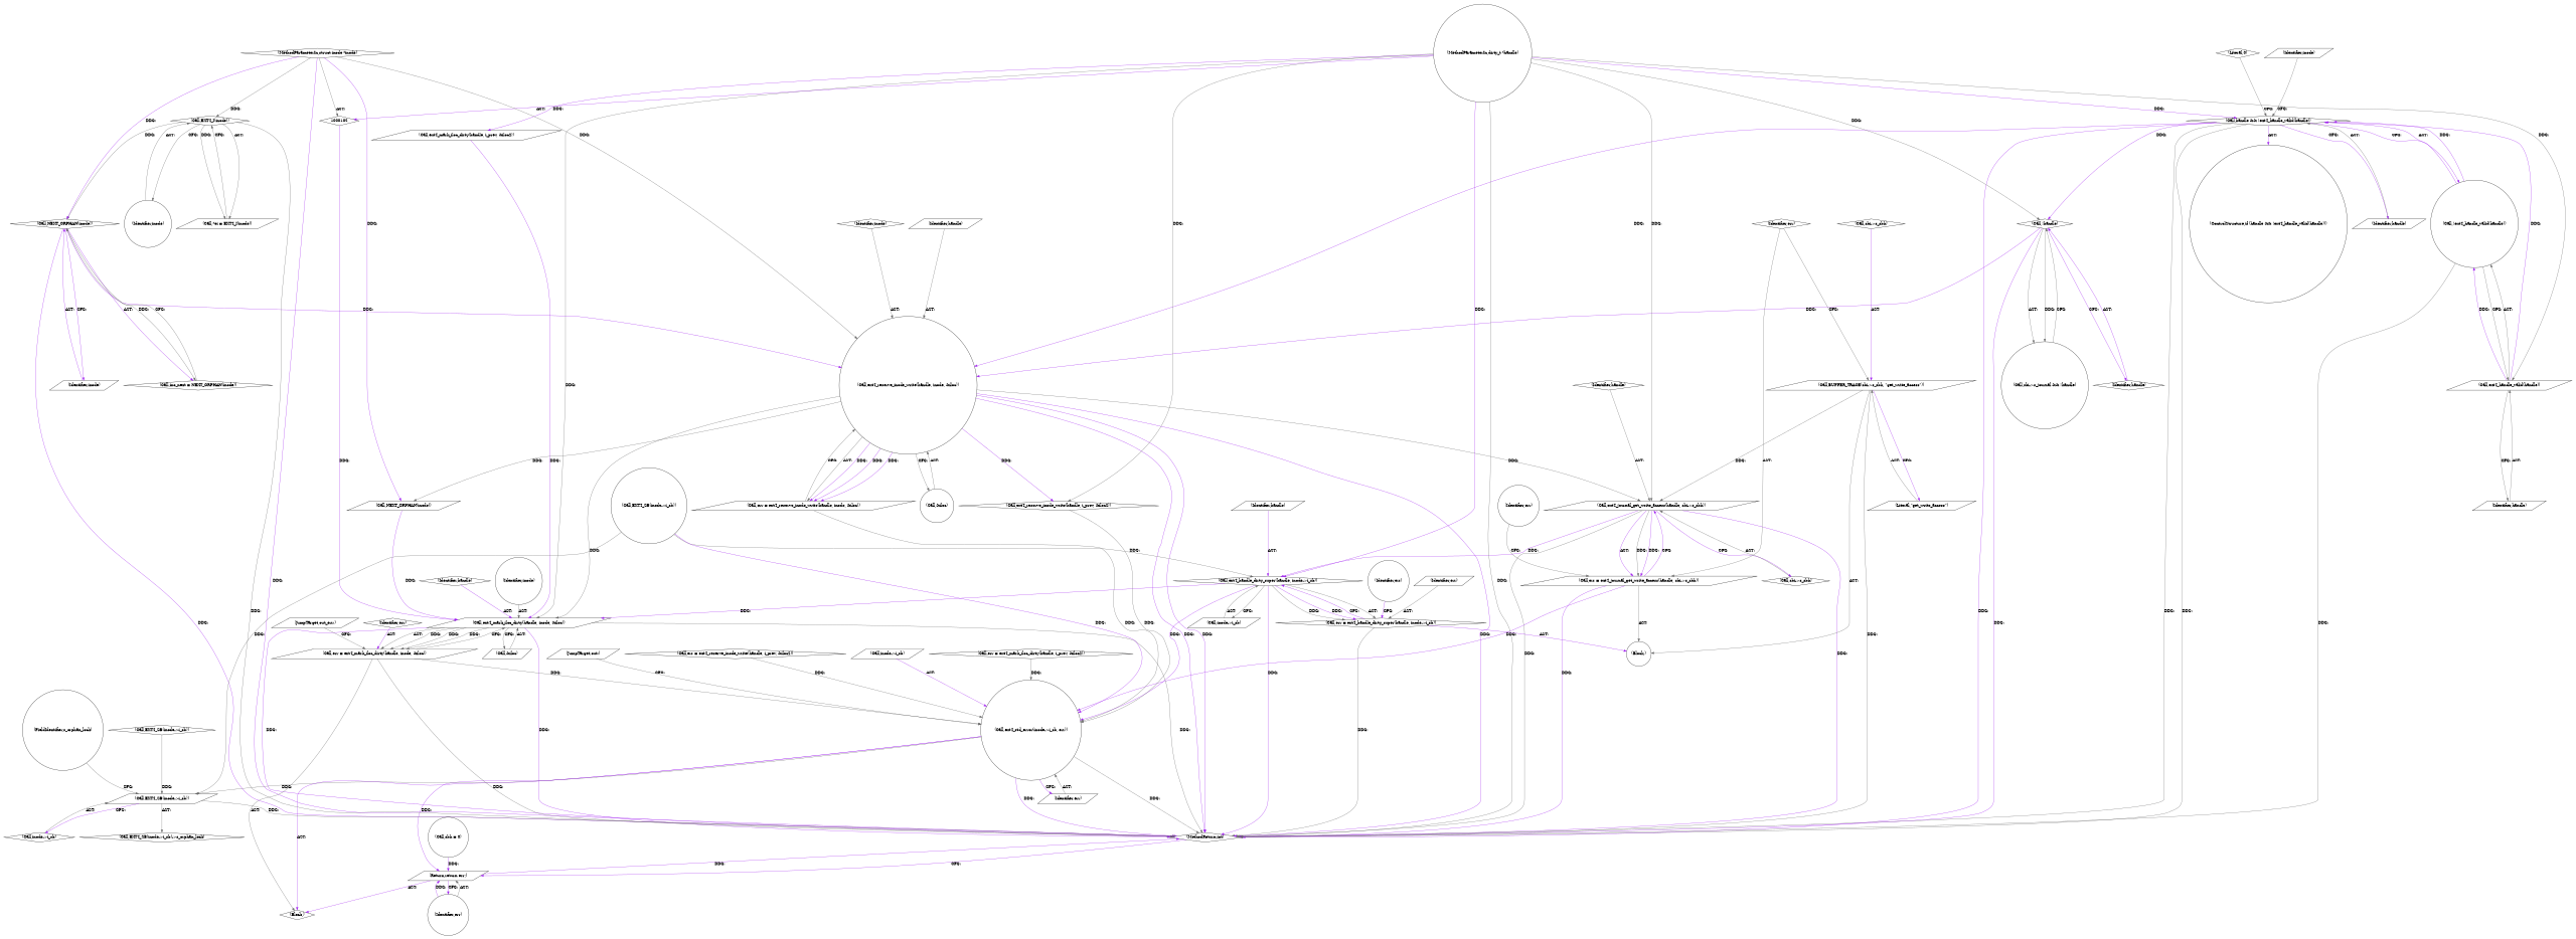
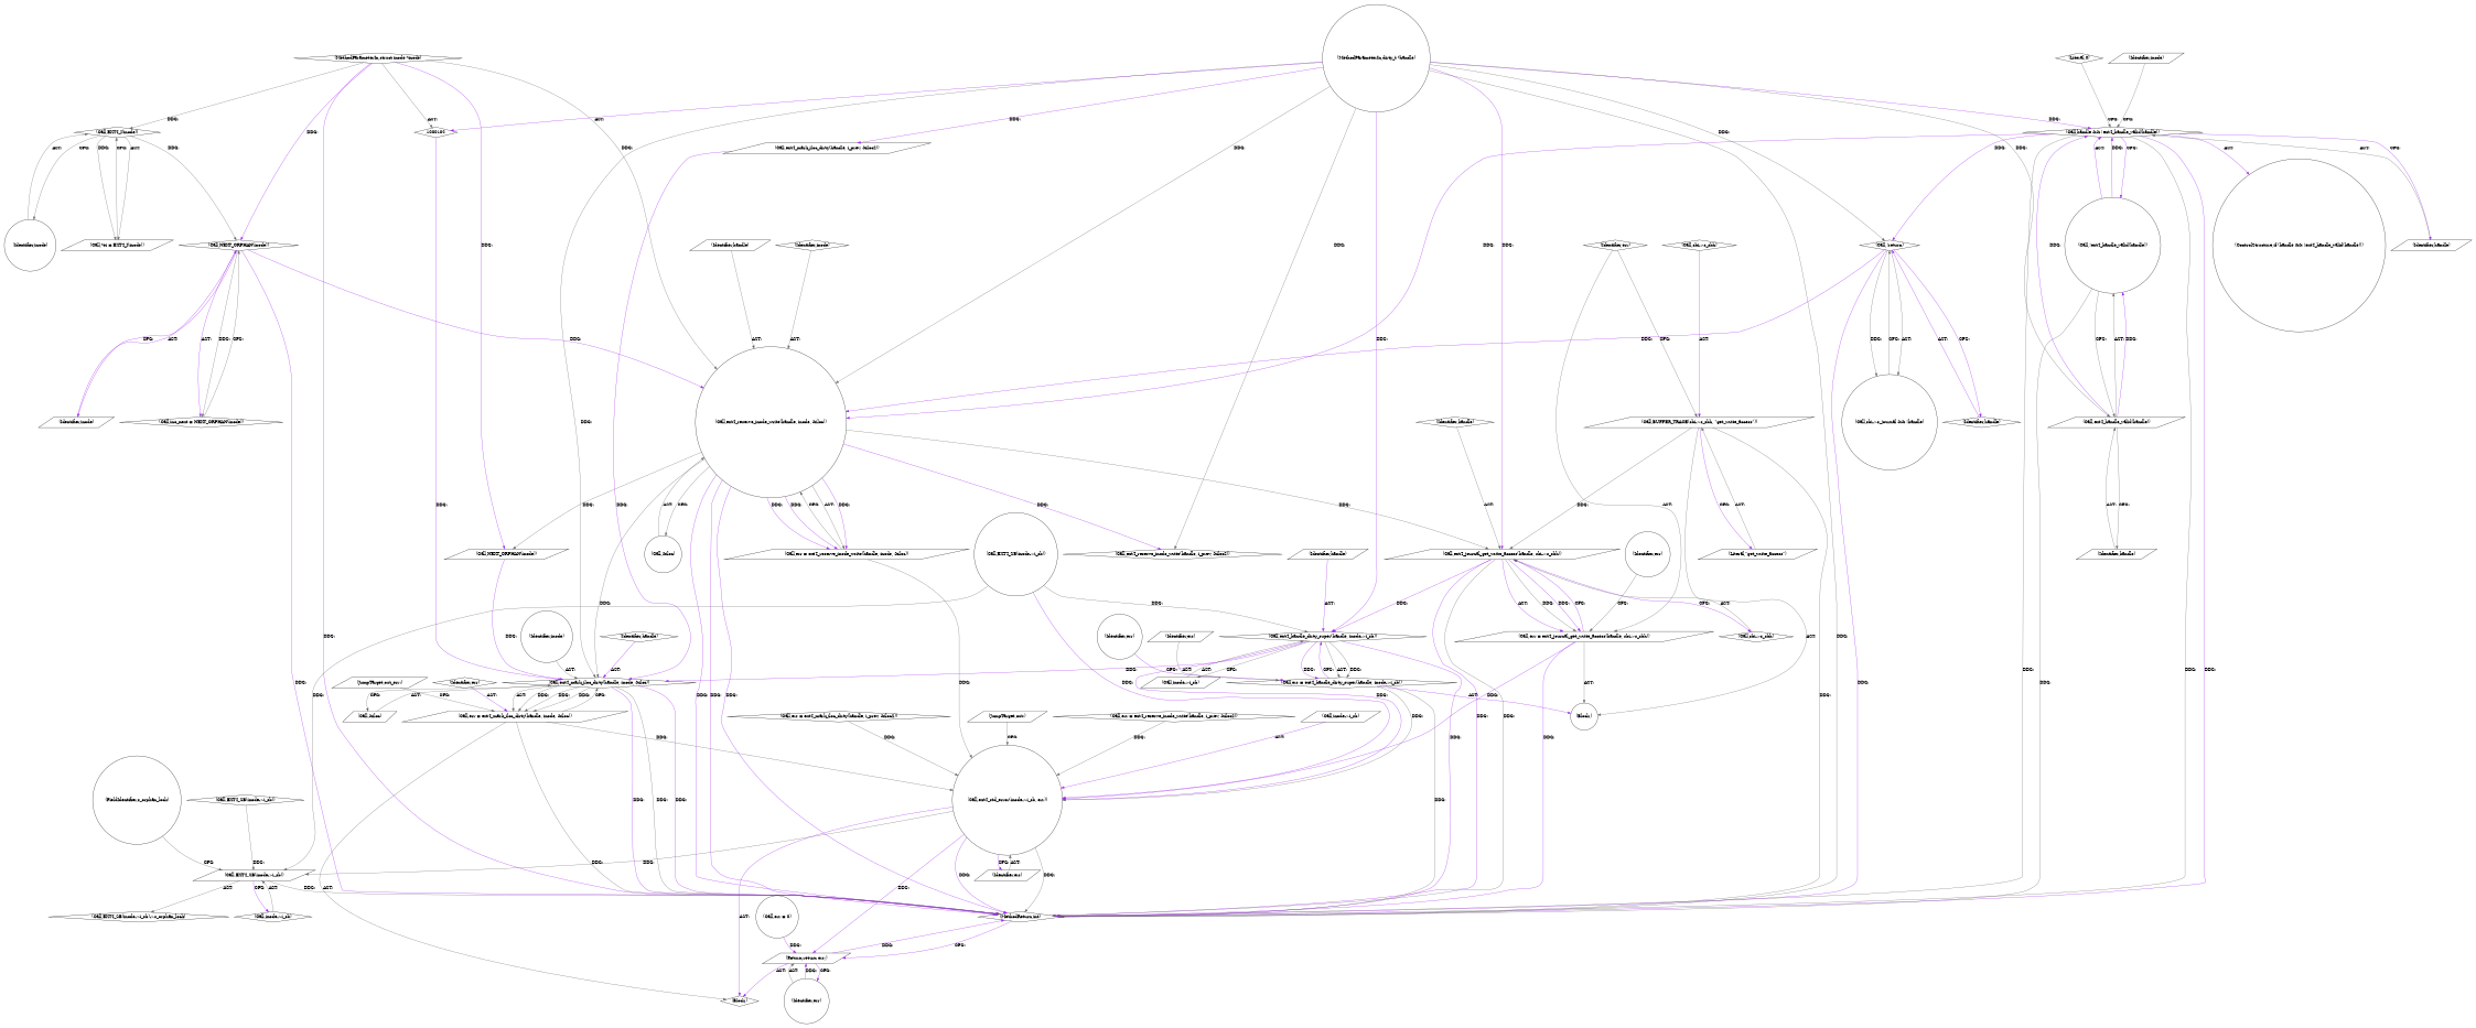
  digraph {
    node [shape=parallelogram]
    edge [color=gray40]
    n1 [label="(Call,ext4_journal_get_write_access(handle, sbi->s_sbh))"]
    n2 [label="(Call,err = ext4_journal_get_write_access(handle, sbi->s_sbh))"]
    n3 [label="(Call,ext4_handle_dirty_super(handle, inode->i_sb))" shape=diamond]
    n4 [label="(Call,sbi->s_sbh)" shape=diamond]
    n5 [label="(MethodReturn,int)" shape=diamond]
    n6 [label="(Block,)" shape=circle]
    n7 [label="(Call,ext4_std_error(inode->i_sb, err))" shape=circle]
-   n8 [label="(Call,ext4_mark_iloc_dirty(handle, inode, &iloc))"]
+   n8 [label="(Call,ext4_mark_iloc_dirty(handle, inode, &iloc))" shape=diamond]
    n9 [label="(Call,err = ext4_handle_dirty_super(handle, inode->i_sb))" shape=diamond]
    n10 [label="(Call,inode->i_sb)"]
    n11 [label="(Return,return err;)"]
    n12 [label="(Call,ext4_reserve_inode_write(handle, inode, &iloc))" shape=circle]
    n13 [label="(Call,&iloc)" shape=circle]
    n14 [label="(Call,NEXT_ORPHAN(inode))"]
    n15 [label="(Call,err = ext4_reserve_inode_write(handle, inode, &iloc))"]
    n16 [label="(Call,ext4_reserve_inode_write(handle, i_prev, &iloc2))" shape=diamond]
    n17 [label="(Call,err = ext4_mark_iloc_dirty(handle, inode, &iloc))"]
    n18 [label="(Call,&iloc)"]
    n19 [label="(Call,handle && !ext4_handle_valid(handle))" shape=diamond]
    n20 [label="(Call,!ext4_handle_valid(handle))" shape=circle]
-   n21 [label="(Call,!handle)" shape=diamond]
+   n21 [label="(Call,!return)" shape=diamond]
    n22 [label="(ControlStructure,if (handle && !ext4_handle_valid(handle)))" shape=circle]
    n23 [label="(Identifier,handle)"]
    n24 [label="(Call,ext4_handle_valid(handle))"]
    n25 [label="(Identifier,handle)" shape=diamond]
    n26 [label="(Call,sbi->s_journal && !handle)" shape=circle]
    n27 [label="(Identifier,handle)"]
    n28 [label="(MethodParameterIn,dirty_t *handle)" shape=circle]
    n29 [label="(Call,ext4_mark_iloc_dirty(handle, i_prev, &iloc2))"]
    1000102 [shape=diamond]
    n31 [label="(Call,NEXT_ORPHAN(inode))" shape=diamond]
    n32 [label="(Call,ino_next = NEXT_ORPHAN(inode))" shape=diamond]
    n33 [label="(Identifier,inode)"]
    n34 [label="(Call,EXT4_I(inode))" shape=diamond]
    n35 [label="(Call,*ei = EXT4_I(inode))"]
    n36 [label="(Identifier,inode)" shape=circle]
    n37 [label="(MethodParameterIn,struct inode *inode)" shape=diamond]
    n38 [label="(Call,BUFFER_TRACE(sbi->s_sbh, \"get_write_access\"))"]
    n39 [label="(Literal,\"get_write_access\")"]
    n40 [label="(Call,EXT4_SB(inode->i_sb))"]
    n41 [label="(Identifier,err)"]
    n42 [label="(Block,)" shape=diamond]
    n43 [label="(Call,inode->i_sb)" shape=diamond]
    n44 [label="(Call,EXT4_SB(inode->i_sb)->s_orphan_lock)" shape=diamond]
    n45 [label="(Identifier,err)" shape=circle]
    n46 [label="(Identifier,handle)"]
    n47 [label="(Identifier,handle)" shape=diamond]
    n48 [label="(JumpTarget,out:)"]
    n49 [label="(Identifier,inode)" shape=circle]
    n50 [label="(Call,EXT4_SB(inode->i_sb))" shape=circle]
    n51 [label="(Identifier,err)" shape=diamond]
    n52 [label="(Identifier,err)" shape=diamond]
    n53 [label="(FieldIdentifier,s_orphan_lock)" shape=circle]
    n54 [label="(JumpTarget,out_err:)"]
    n55 [label="(Literal,0)" shape=diamond]
    n56 [label="(Identifier,inode)"]
    n57 [label="(Call,sbi->s_sbh)" shape=diamond]
    n58 [label="(Call,err = ext4_reserve_inode_write(handle, i_prev, &iloc2))" shape=diamond]
-   n59 [label="(Call,sbh = 0)" shape=circle]
+   n59 [label="(Call,err = 0)" shape=circle]
    n60 [label="(Identifier,err)" shape=circle]
    n61 [label="(Identifier,err)"]
    n62 [label="(Call,inode->i_sb)"]
    n63 [label="(Call,err = ext4_mark_iloc_dirty(handle, i_prev, &iloc2))" shape=diamond]
    n64 [label="(Call,EXT4_SB(inode->i_sb))" shape=diamond]
    n65 [label="(Identifier,handle)"]
    n66 [label="(Identifier,handle)" shape=diamond]
    n67 [label="(Identifier,inode)" shape=diamond]
    n68 [label="(Identifier,err)" shape=circle]
    n1 -> n2 [color=purple label="AST: "]
    n1 -> n2 [label="DDG: "]
    n1 -> n2 [color=purple label="DDG: "]
    n1 -> n3 [color=purple label="DDG: "]
    n1 -> n4 [color=purple label="CFG: "]
    n1 -> n5 [color=purple label="DDG: "]
    n1 -> n5 [label="DDG: "]
    n2 -> n1 [color=purple label="CFG: "]
    n2 -> n5 [color=purple label="DDG: "]
    n2 -> n6 [label="AST: "]
    n2 -> n7 [color=purple label="DDG: "]
    n3 -> n5 [color=purple label="DDG: "]
    n3 -> n7 [color=purple label="DDG: "]
    n3 -> n8 [color=purple label="DDG: "]
    n3 -> n9 [label="AST: "]
    n3 -> n9 [label="DDG: "]
    n3 -> n9 [color=purple label="DDG: "]
    n3 -> n10 [label="CFG: "]
    n4 -> n1 [label="AST: "]
    n5 -> n11 [color=purple label="CFG: "]
    n7 -> n5 [color=purple label="DDG: "]
    n7 -> n5 [label="DDG: "]
    n7 -> n11 [color=purple label="DDG: "]
    n7 -> n40 [label="DDG: "]
    n7 -> n41 [color=purple label="CFG: "]
    n7 -> n42 [color=purple label="AST: "]
    n8 -> n5 [color=purple label="DDG: "]
    n8 -> n5 [label="DDG: "]
    n8 -> n5 [color=purple label="DDG: "]
    n8 -> n17 [label="AST: "]
    n8 -> n17 [label="DDG: "]
    n8 -> n17 [label="DDG: "]
    n8 -> n17 [label="DDG: "]
    n8 -> n18 [label="CFG: "]
    n9 -> n3 [color=purple label="CFG: "]
    n9 -> n5 [label="DDG: "]
    n9 -> n6 [color=purple label="AST: "]
-   n16 -> n7 [label="DDG: "]
+   n9 -> n7 [label="DDG: "]
    n10 -> n3 [label="AST: "]
    n11 -> n5 [color=purple label="DDG: "]
    n11 -> n42 [color=purple label="AST: "]
    n11 -> n45 [color=purple label="CFG: "]
    n12 -> n1 [label="DDG: "]
    n12 -> n5 [color=purple label="DDG: "]
    n12 -> n5 [color=purple label="DDG: "]
    n12 -> n5 [color=purple label="DDG: "]
    n12 -> n8 [label="DDG: "]
    n12 -> n13 [label="CFG: "]
    n12 -> n14 [label="DDG: "]
    n12 -> n15 [label="AST: "]
    n12 -> n15 [color=purple label="DDG: "]
    n12 -> n15 [color=purple label="DDG: "]
    n12 -> n15 [color=purple label="DDG: "]
    n12 -> n16 [color=purple label="DDG: "]
    n13 -> n12 [label="AST: "]
    n14 -> n8 [color=purple label="DDG: "]
    n15 -> n7 [label="DDG: "]
    n15 -> n12 [label="CFG: "]
    n17 -> n5 [label="DDG: "]
    n17 -> n7 [label="DDG: "]
    n17 -> n8 [label="CFG: "]
    n17 -> n42 [label="AST: "]
    n18 -> n8 [label="AST: "]
    n19 -> n5 [label="DDG: "]
    n19 -> n5 [color=purple label="DDG: "]
    n19 -> n5 [label="DDG: "]
    n19 -> n12 [color=purple label="DDG: "]
    n19 -> n20 [color=purple label="CFG: "]
    n19 -> n21 [color=purple label="DDG: "]
    n19 -> n22 [color=purple label="AST: "]
    n19 -> n23 [color=purple label="CFG: "]
    n20 -> n5 [label="DDG: "]
    n20 -> n19 [color=purple label="AST: "]
    n20 -> n19 [color=purple label="DDG: "]
    n20 -> n24 [label="CFG: "]
    n21 -> n5 [color=purple label="DDG: "]
    n21 -> n12 [color=purple label="DDG: "]
    n21 -> n25 [color=purple label="CFG: "]
    n21 -> n26 [label="AST: "]
    n21 -> n26 [label="DDG: "]
    n23 -> n19 [label="AST: "]
    n24 -> n19 [color=purple label="DDG: "]
    n24 -> n20 [label="AST: "]
    n24 -> n20 [color=purple label="DDG: "]
    n24 -> n27 [label="CFG: "]
    n25 -> n21 [color=purple label="AST: "]
    n26 -> n21 [label="CFG: "]
    n27 -> n24 [label="AST: "]
-   n28 -> n1 [label="DDG: "]
+   n28 -> n1 [color=purple label="DDG: "]
    n28 -> n3 [color=purple label="DDG: "]
    n28 -> n5 [label="DDG: "]
    n28 -> n8 [label="DDG: "]
+   n28 -> n12 [label="DDG: "]
    n28 -> n16 [label="DDG: "]
    n28 -> n19 [color=purple label="DDG: "]
    n28 -> n21 [label="DDG: "]
    n28 -> n24 [label="DDG: "]
    n28 -> n29 [color=purple label="DDG: "]
    n28 -> 1000102 [color=purple label="AST: "]
    n29 -> n8 [color=purple label="DDG: "]
    1000102 -> n8 [color=purple label="DDG: "]
    n31 -> n5 [color=purple label="DDG: "]
    n31 -> n12 [color=purple label="DDG: "]
    n31 -> n32 [color=purple label="AST: "]
    n31 -> n32 [label="DDG: "]
    n31 -> n33 [color=purple label="CFG: "]
    n32 -> n31 [label="CFG: "]
    n33 -> n31 [color=purple label="AST: "]
-   n34 -> n5 [label="DDG: "]
    n34 -> n31 [label="DDG: "]
    n34 -> n35 [label="AST: "]
    n34 -> n35 [label="DDG: "]
    n34 -> n36 [label="CFG: "]
    n35 -> n34 [label="CFG: "]
    n36 -> n34 [label="AST: "]
    n37 -> n5 [color=purple label="DDG: "]
    n37 -> n12 [label="DDG: "]
    n37 -> n14 [color=purple label="DDG: "]
    n37 -> 1000102 [label="AST: "]
    n37 -> n31 [color=purple label="DDG: "]
    n37 -> n34 [label="DDG: "]
    n38 -> n1 [label="DDG: "]
    n38 -> n5 [label="DDG: "]
    n38 -> n6 [label="AST: "]
    n38 -> n39 [color=purple label="CFG: "]
    n39 -> n38 [label="AST: "]
    n40 -> n5 [label="DDG: "]
    n40 -> n43 [color=purple label="CFG: "]
    n40 -> n44 [label="AST: "]
    n41 -> n7 [label="AST: "]
    n43 -> n40 [label="AST: "]
    n45 -> n11 [label="AST: "]
    n45 -> n11 [color=purple label="DDG: "]
    n46 -> n3 [color=purple label="AST: "]
    n47 -> n8 [color=purple label="AST: "]
    n48 -> n7 [label="CFG: "]
    n49 -> n8 [label="AST: "]
    n50 -> n3 [label="DDG: "]
    n50 -> n7 [color=purple label="DDG: "]
    n50 -> n40 [label="DDG: "]
    n51 -> n17 [color=purple label="AST: "]
    n52 -> n2 [label="AST: "]
    n52 -> n38 [label="CFG: "]
    n53 -> n40 [label="CFG: "]
    n54 -> n17 [label="CFG: "]
    n55 -> n19 [label="CFG: "]
    n56 -> n19 [label="CFG: "]
    n57 -> n38 [color=purple label="AST: "]
    n58 -> n7 [label="DDG: "]
    n59 -> n11 [color=purple label="DDG: "]
    n60 -> n9 [color=purple label="CFG: "]
    n61 -> n9 [label="AST: "]
    n62 -> n7 [color=purple label="AST: "]
    n63 -> n7 [label="DDG: "]
    n64 -> n40 [label="DDG: "]
    n65 -> n12 [label="AST: "]
    n66 -> n1 [label="AST: "]
    n67 -> n12 [label="AST: "]
    n68 -> n2 [label="CFG: "]
  }
